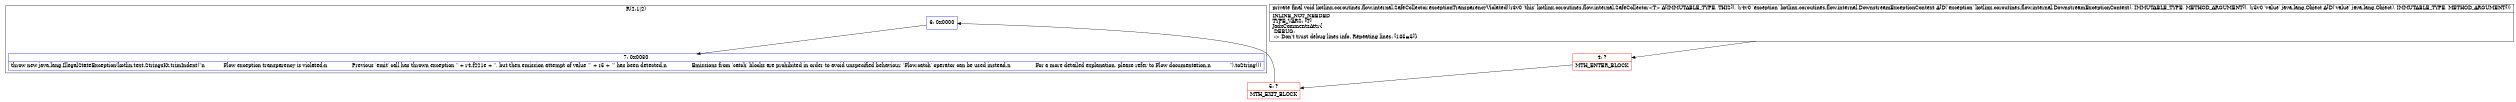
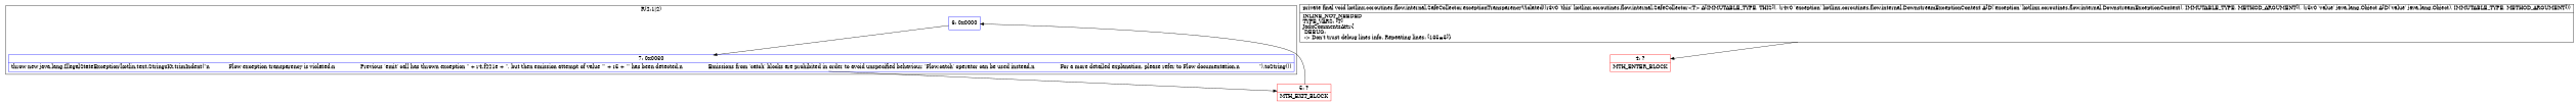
  digraph {
    node [color=blue shape=record]
    n1 [label="{6\:\ 0x0000}"]
    n2 [label="{7\:\ 0x0030|throw new java.lang.IllegalStateException(kotlin.text.StringsKt.trimIndent(\"n            Flow exception transparency is violated:n                Previous 'emit' call has thrown exception \" + r4.f221e + \", but then emission attempt of value '\" + r5 + \"' has been detected.n                Emissions from 'catch' blocks are prohibited in order to avoid unspecified behaviour, 'Flow.catch' operator can be used instead.n                For a more detailed explanation, please refer to Flow documentation.n            \").toString())\l}"]
    n3 [color=red label="{5\:\ ?|MTH_EXIT_BLOCK\l}"]
    n4 [color=red label="{4\:\ ?|MTH_ENTER_BLOCK\l}"]
    n5 [label="{private final void kotlinx.coroutines.flow.internal.SafeCollector.exceptionTransparencyViolated((r3v0 'this' kotlinx.coroutines.flow.internal.SafeCollector\<T\> A[IMMUTABLE_TYPE, THIS]), (r4v0 'exception' kotlinx.coroutines.flow.internal.DownstreamExceptionContext A[D('exception' kotlinx.coroutines.flow.internal.DownstreamExceptionContext), IMMUTABLE_TYPE, METHOD_ARGUMENT]), (r5v0 'value' java.lang.Object A[D('value' java.lang.Object), IMMUTABLE_TYPE, METHOD_ARGUMENT]))  | INLINE_NOT_NEEDED\lTYPE_VARS: [T]\lJadxCommentsAttr\{\l DEBUG: \l \-\> Don't trust debug lines info. Repeating lines: [135=5]\}\l}" color=""]
    subgraph cluster_1 {
      label="R(2:1|2)"
      n1
      n2
    }
    n1 -> n2
-   n4 -> n3
+   n2 -> n3
    n3 -> n1
    n5 -> n4
  }
